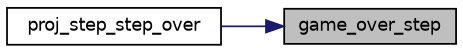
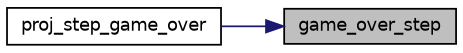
  digraph {
    rankdir=RL
    node [color=black fontname=Helvetica fontsize=10 shape=record style=filled]
    n1 [fillcolor=grey75 fontcolor=black height=0.2 label=game_over_step width=0.4]
-   n2 [fillcolor=white height=0.2 label=proj_step_step_over width=0.4]
+   n2 [fillcolor=white height=0.2 label=proj_step_game_over width=0.4]
    n1 -> n2 [color=midnightblue dir=back fontname=Helvetica fontsize=10 labelfontname=Helvetica labelfontsize=10 style=solid]
  }
